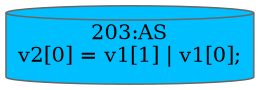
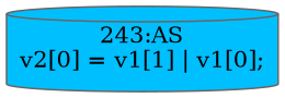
  strict digraph {
    rankdir=LR
-   n1 [ast="<pyverilog.vparser.ast.Assign object at 0x7f40784bd7d0>" def_var="['v2']" fillcolor=deepskyblue label="203:AS\nv2[0] = v1[1] | v1[0];" statements="[]" style=filled typ=Assign use_var="['v1', 'v1']" color=gray40 shape=cylinder]
+   n1 [ast="<pyverilog.vparser.ast.Assign object at 0x7f40784bd7d0>" def_var="['v2']" fillcolor=deepskyblue label="243:AS\nv2[0] = v1[1] | v1[0];" statements="[]" style=filled typ=Assign use_var="['v1', 'v1']" color=gray40 shape=cylinder]
  }
